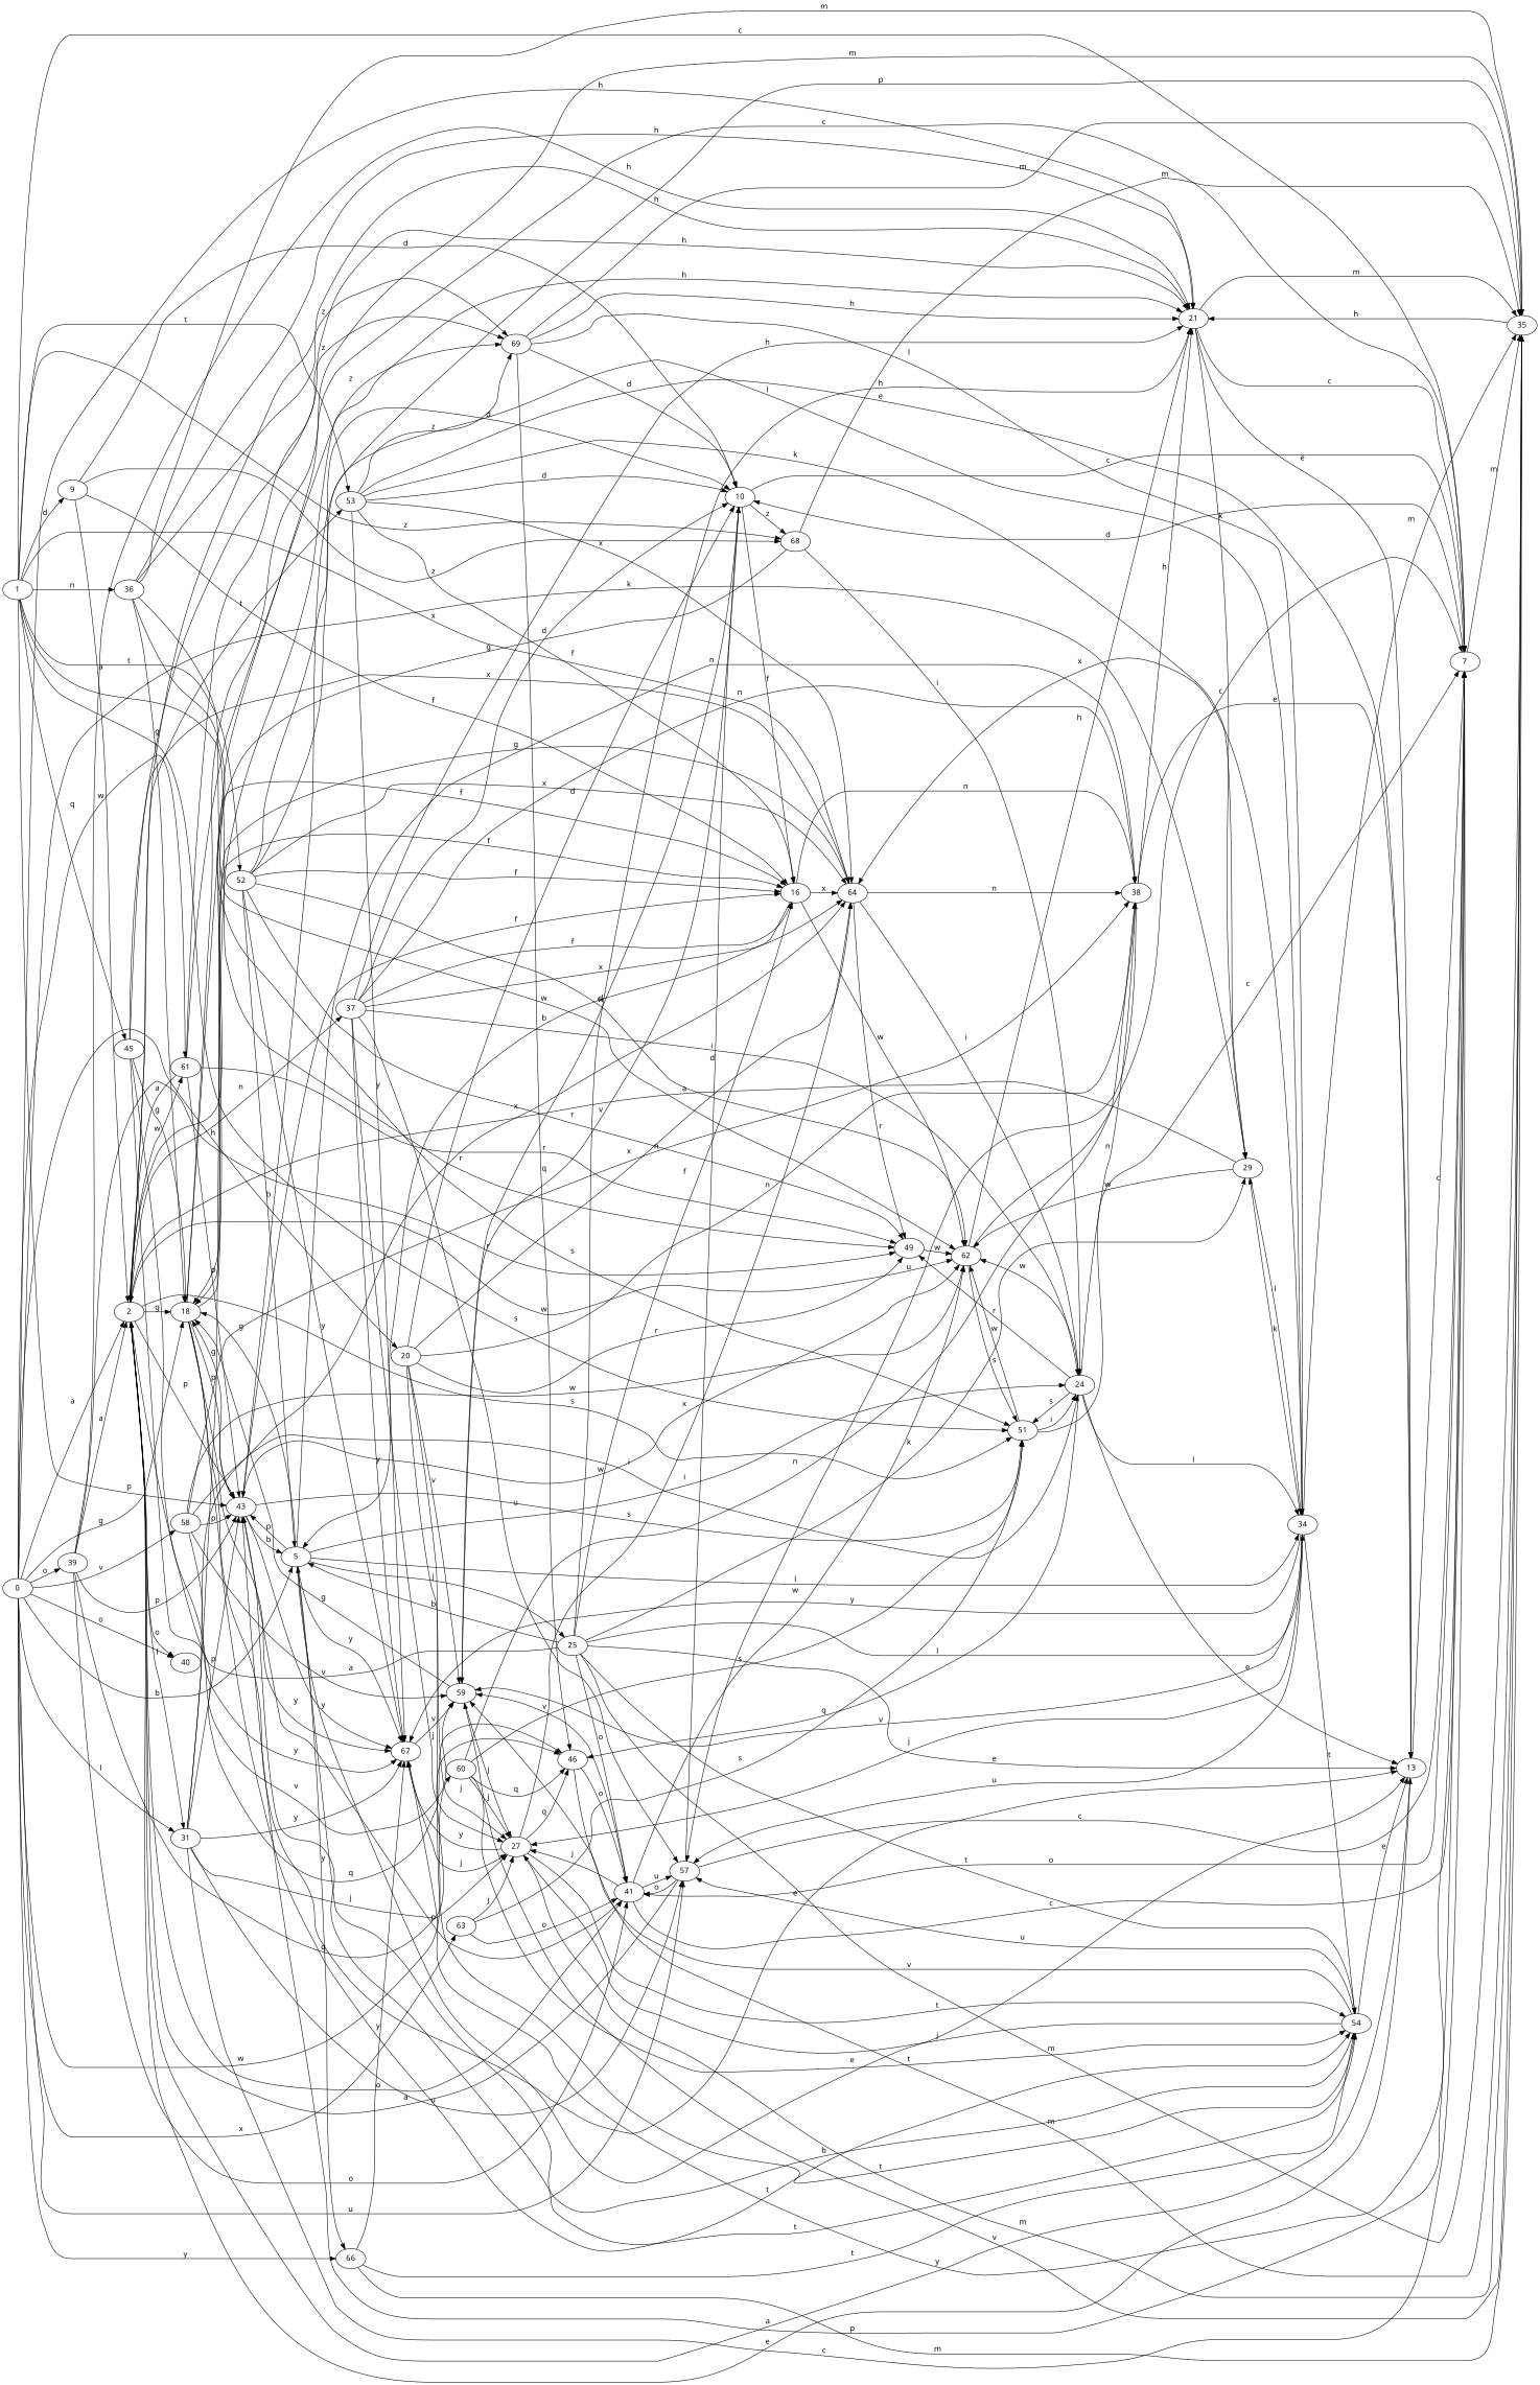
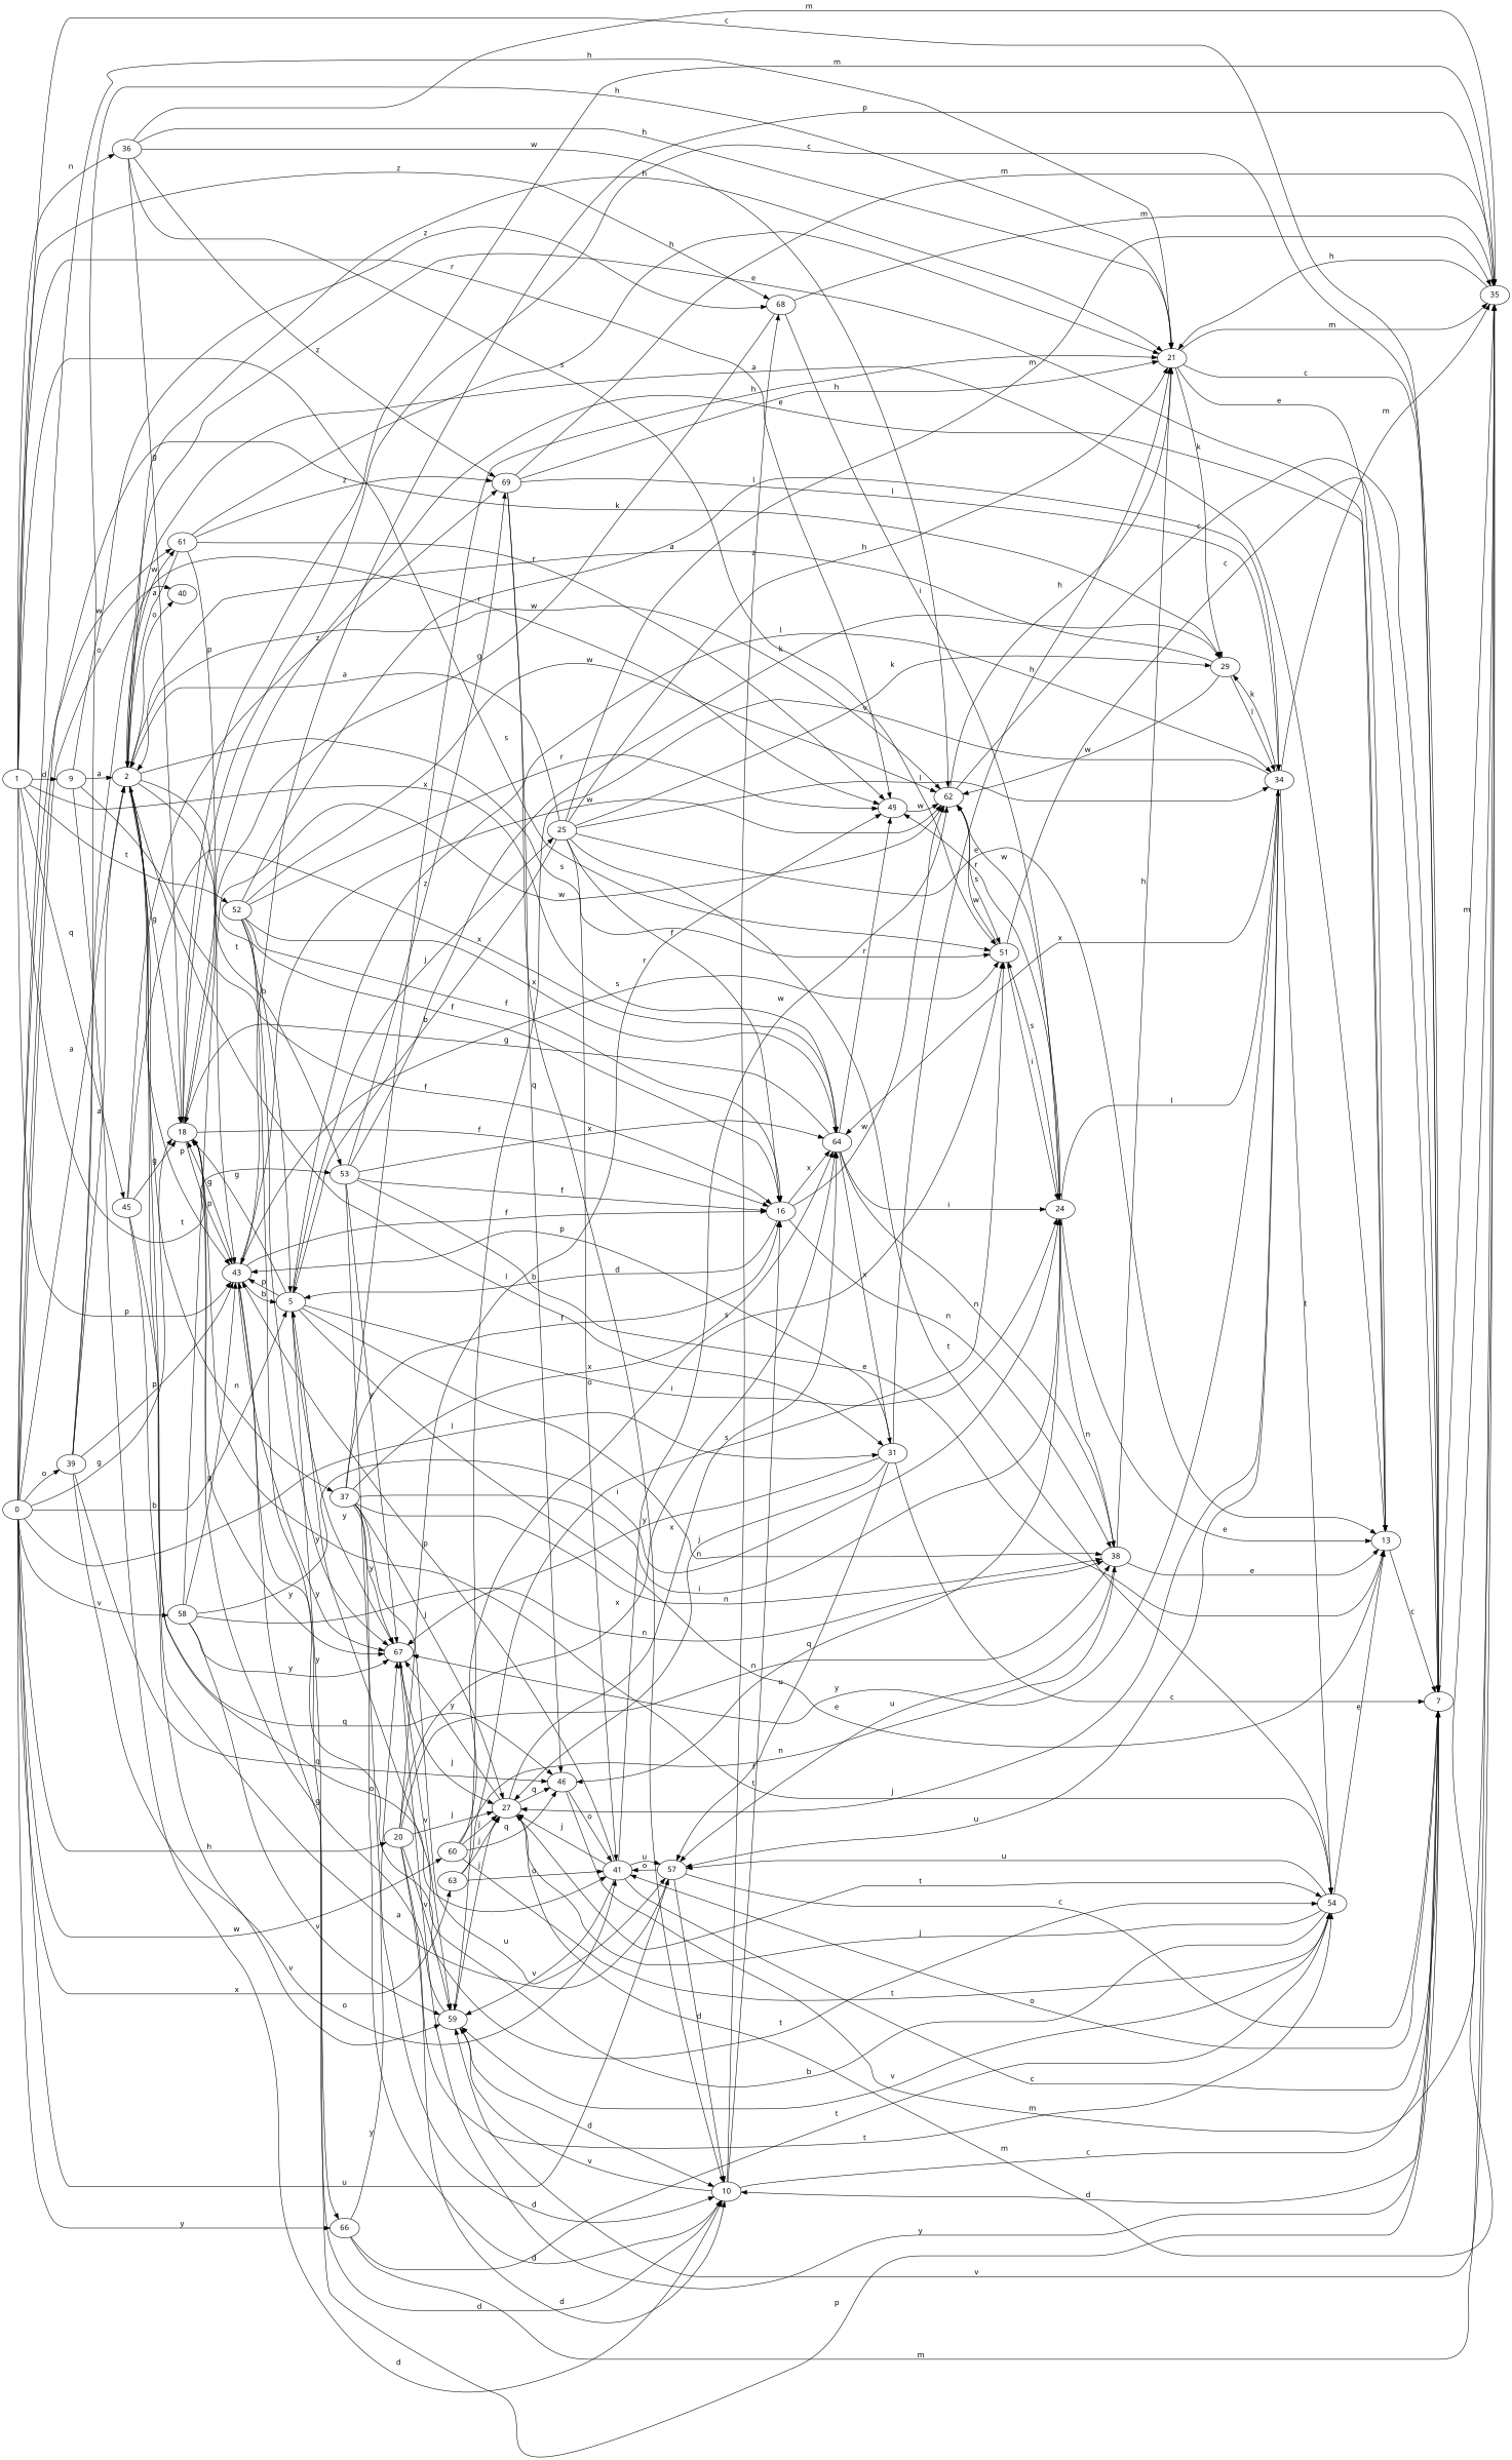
  strict digraph {
    fontname="Noto Sans"
    rankdir=LR
    node [fontname="Noto Sans"]
    edge [fontname="Noto Sans"]
    0
    2
    5
    18
    20
    21
    29
    31
    39
    40
    57
    58
    60
    61
    63
    66
    43
    51
    53
    13
    16
    37
    41
    62
    24
    25
    n27 [label=34]
    38
    67
    7
    35
    54
    49
    64
    10
    59
    27
    46
    69
    1
    9
    36
    45
    52
    68
    0 -> 2 [label=a]
    0 -> 5 [label=b]
    0 -> 18 [label=g]
    0 -> 20 [label=h]
    0 -> 21 [label=h]
    0 -> 29 [label=k]
    0 -> 31 [label=l]
    0 -> 39 [label=o]
    0 -> 40 [label=o]
    0 -> 57 [label=u]
    0 -> 58 [label=v]
    0 -> 60 [label=w]
    0 -> 61 [label=w]
    0 -> 63 [label=x]
    0 -> 66 [label=y]
    2 -> 18 [label=g]
    2 -> 21 [label=h]
    2 -> 31 [label=l]
    2 -> 40 [label=o]
    2 -> 61 [label=w]
    2 -> 43 [label=p]
    2 -> 51 [label=s]
    2 -> 53 [label=t]
    2 -> 13 [label=e]
    2 -> 16 [label=f]
    2 -> 37 [label=n]
    2 -> 41 [label=o]
    2 -> 62 [label=w]
    5 -> 18 [label=g]
    5 -> 66 [label=y]
    5 -> 43 [label=p]
    5 -> 13 [label=e]
    5 -> 24 [label=i]
    5 -> 25 [label=j]
    5 -> n27 [label=l]
    5 -> 38 [label=n]
    5 -> 67 [label=y]
    18 -> 43 [label=p]
    18 -> 13 [label=e]
    18 -> 16 [label=f]
    18 -> 67 [label=y]
    18 -> 7 [label=c]
    18 -> 35 [label=m]
    18 -> 54 [label=t]
    20 -> 38 [label=n]
    20 -> 54 [label=t]
    20 -> 49 [label=r]
    20 -> 64 [label=x]
    20 -> 10 [label=d]
    20 -> 59 [label=v]
    20 -> 27 [label=j]
    21 -> 29 [label=k]
    21 -> 13 [label=e]
    21 -> 7 [label=c]
    21 -> 35 [label=m]
    29 -> 2 [label=a]
    29 -> 62 [label=w]
    29 -> n27 [label=l]
    31 -> 21 [label=h]
    31 -> 57 [label=u]
    31 -> 43 [label=p]
    31 -> 67 [label=y]
    31 -> 7 [label=c]
-   31 -> 64 [label=x]
+   64 -> 31 [label=x]
    31 -> 27 [label=j]
    39 -> 2 [label=a]
    39 -> 21 [label=h]
    39 -> 43 [label=p]
    39 -> 41 [label=o]
    39 -> 49 [label=r]
    39 -> 46 [label=q]
    57 -> 2 [label=a]
    57 -> 41 [label=o]
    57 -> 7 [label=c]
    57 -> 10 [label=d]
    58 -> 43 [label=p]
    58 -> 62 [label=w]
    58 -> 24 [label=i]
    58 -> 38 [label=n]
    58 -> 67 [label=y]
    58 -> 59 [label=v]
    60 -> 51 [label=s]
    60 -> 38 [label=n]
    60 -> 54 [label=t]
    60 -> 27 [label=j]
    60 -> 46 [label=q]
    61 -> 2 [label=a]
    61 -> 21 [label=h]
    61 -> 43 [label=p]
    61 -> 49 [label=r]
    61 -> 69 [label=z]
    63 -> 51 [label=s]
    63 -> 41 [label=o]
    63 -> 27 [label=j]
    66 -> 67 [label=y]
    66 -> 35 [label=m]
    66 -> 54 [label=t]
    43 -> 5 [label=b]
    43 -> 18 [label=g]
    43 -> 51 [label=s]
    43 -> 16 [label=f]
    43 -> 62 [label=w]
    43 -> 67 [label=y]
    43 -> 54 [label=t]
    51 -> 62 [label=w]
    51 -> 24 [label=i]
    51 -> 7 [label=c]
    53 -> 29 [label=k]
    53 -> 13 [label=e]
    53 -> 16 [label=f]
    53 -> 67 [label=y]
    53 -> 64 [label=x]
    53 -> 10 [label=d]
    53 -> 69 [label=z]
    13 -> 2 [label=a]
    13 -> 7 [label=c]
    16 -> 5 [label=b]
    16 -> 62 [label=w]
    16 -> 38 [label=n]
    16 -> 64 [label=x]
    37 -> 21 [label=h]
    37 -> 57 [label=u]
    37 -> 16 [label=f]
    37 -> 24 [label=i]
    37 -> 38 [label=n]
    37 -> 67 [label=y]
    37 -> 64 [label=x]
    37 -> 10 [label=d]
    37 -> 27 [label=j]
    41 -> 57 [label=u]
    41 -> 43 [label=p]
    41 -> 62 [label=w]
    41 -> 7 [label=c]
    41 -> 59 [label=v]
    41 -> 27 [label=j]
    62 -> 21 [label=h]
    62 -> 51 [label=s]
    62 -> 7 [label=c]
    24 -> 51 [label=s]
    24 -> 13 [label=e]
    24 -> 62 [label=w]
    24 -> n27 [label=l]
    24 -> 38 [label=n]
    24 -> 49 [label=r]
    24 -> 46 [label=q]
    25 -> 2 [label=a]
    25 -> 5 [label=b]
    25 -> 21 [label=h]
    25 -> 29 [label=k]
    25 -> 13 [label=e]
    25 -> 16 [label=f]
    25 -> 41 [label=o]
    25 -> n27 [label=l]
    25 -> 35 [label=m]
    25 -> 54 [label=t]
    n27 -> 29 [label=k]
    n27 -> 57 [label=u]
    n27 -> 67 [label=y]
    n27 -> 35 [label=m]
    n27 -> 54 [label=t]
    n27 -> 64 [label=x]
    n27 -> 59 [label=v]
    n27 -> 27 [label=j]
    38 -> 21 [label=h]
    38 -> 57 [label=u]
    38 -> 13 [label=e]
    67 -> 59 [label=v]
    67 -> 27 [label=j]
    7 -> 43 [label=p]
    7 -> 41 [label=o]
    7 -> 67 [label=y]
    7 -> 35 [label=m]
    7 -> 10 [label=d]
    35 -> 21 [label=h]
    35 -> 43 [label=p]
    35 -> 59 [label=v]
    54 -> 5 [label=b]
    54 -> 57 [label=u]
    54 -> 13 [label=e]
    54 -> 59 [label=v]
    54 -> 27 [label=j]
    49 -> 62 [label=w]
    64 -> 18 [label=g]
    64 -> 24 [label=i]
    64 -> 38 [label=n]
    64 -> 49 [label=r]
    10 -> 16 [label=f]
    10 -> 7 [label=c]
    10 -> 59 [label=v]
    10 -> 68 [label=z]
    59 -> 18 [label=g]
    59 -> 10 [label=d]
    59 -> 27 [label=j]
    27 -> 67 [label=y]
    27 -> 35 [label=m]
    27 -> 54 [label=t]
    27 -> 64 [label=x]
    27 -> 46 [label=q]
    46 -> 41 [label=o]
    46 -> 35 [label=m]
    69 -> 21 [label=h]
    69 -> n27 [label=l]
    69 -> 35 [label=m]
    69 -> 10 [label=d]
    69 -> 46 [label=q]
    1 -> 43 [label=p]
    1 -> 51 [label=s]
    1 -> 53 [label=t]
    1 -> 7 [label=c]
    1 -> 49 [label=r]
    1 -> 64 [label=x]
    1 -> 9 [label=d]
    1 -> 36 [label=n]
    1 -> 45 [label=q]
    1 -> 52 [label=t]
    1 -> 68 [label=z]
    9 -> 2 [label=a]
    9 -> 16 [label=f]
    9 -> 10 [label=d]
    9 -> 68 [label=z]
    36 -> 18 [label=g]
    36 -> 21 [label=h]
    36 -> 51 [label=s]
    36 -> 62 [label=w]
    36 -> 35 [label=m]
    36 -> 69 [label=z]
    45 -> 18 [label=g]
    45 -> 64 [label=x]
    45 -> 59 [label=v]
    45 -> 46 [label=q]
    45 -> 69 [label=z]
    52 -> 5 [label=b]
    52 -> 16 [label=f]
    52 -> 62 [label=w]
    52 -> n27 [label=l]
    52 -> 67 [label=y]
    52 -> 49 [label=r]
    52 -> 64 [label=x]
    52 -> 10 [label=d]
    68 -> 18 [label=g]
    68 -> 24 [label=i]
    68 -> 35 [label=m]
  }
